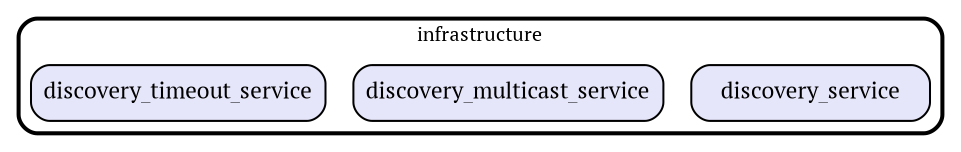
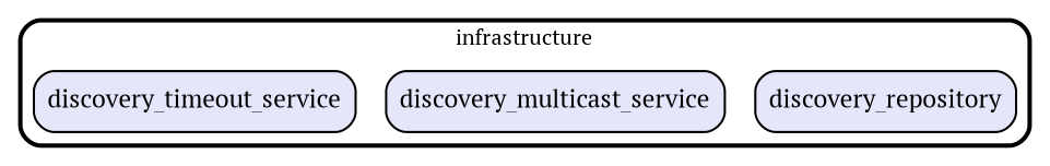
  digraph {
    fontname="PT Serif"
    fontsize=13
    penwidth=2.6
    style=rounded
    node [fillcolor=Lavender fontname="PT Serif" fontsize=15 penwidth=1.3 shape=rect style="filled,rounded"]
-   n1 [label=discovery_service]
+   n1 [label=discovery_repository]
    n2 [label=discovery_multicast_service]
    n3 [label=discovery_timeout_service]
    subgraph cluster_1 {
      label=infrastructure
      n1
      n2
      n3
    }
  }
